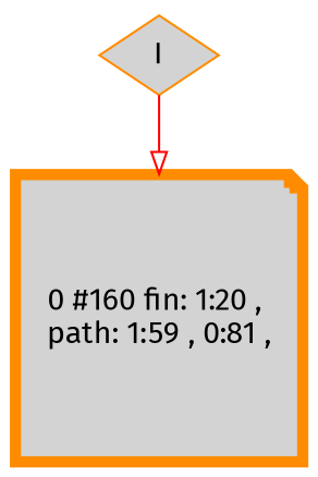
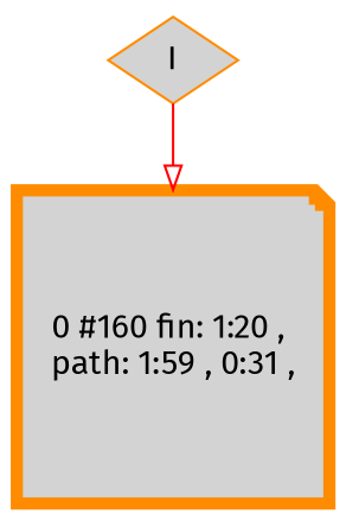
  digraph {
    fontname="Fira Sans"
    node [fillcolor=lightgrey style=filled color=darkorange fontname="Fira Sans"]
-   n1 [height=1.80524 label="0 #160 fin: 1:20 , \n path: 1:59 , 0:81 , " penwidth=5.0814 shape=note width=1.80524]
+   n1 [height=1.80524 label="0 #160 fin: 1:20 , \n path: 1:59 , 0:31 , " penwidth=5.0814 shape=note width=1.80524]
    I [shape=diamond]
    I -> n1 [color=red arrowhead=onormal fontname="Fira Sans"]
  }
